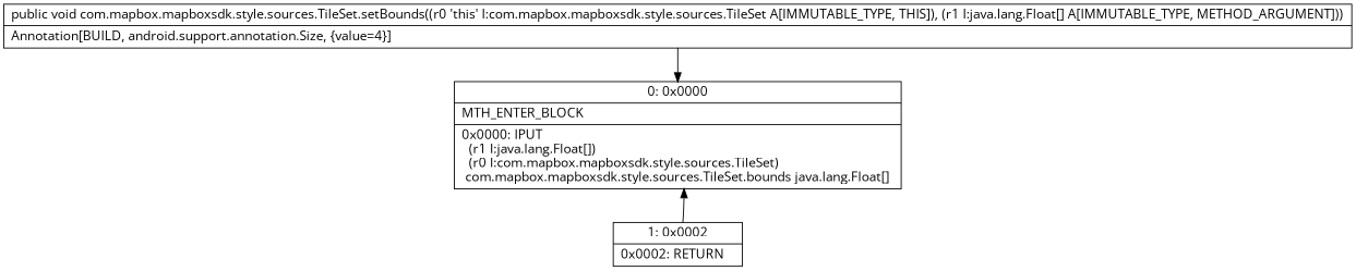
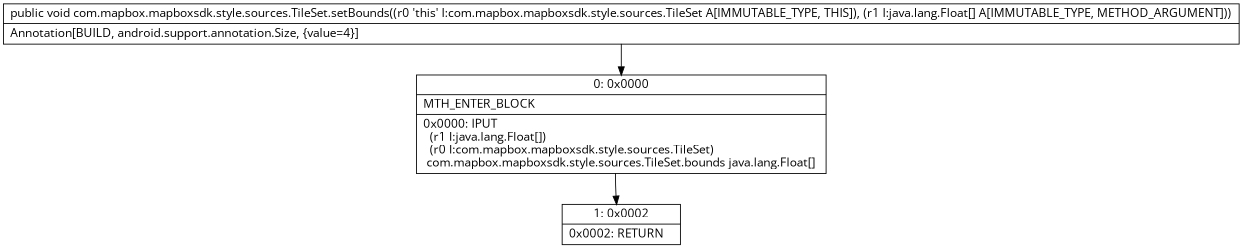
  digraph {
    fontname="Open Sans"
    node [shape=record fontname="Open Sans"]
    edge [fontname="Open Sans"]
    n1 [label="{0\:\ 0x0000|MTH_ENTER_BLOCK\l|0x0000: IPUT  \l  (r1 I:java.lang.Float[])\l  (r0 I:com.mapbox.mapboxsdk.style.sources.TileSet)\l com.mapbox.mapboxsdk.style.sources.TileSet.bounds java.lang.Float[] \l}"]
    n2 [label="{1\:\ 0x0002|0x0002: RETURN   \l}"]
    n3 [label="{public void com.mapbox.mapboxsdk.style.sources.TileSet.setBounds((r0 'this' I:com.mapbox.mapboxsdk.style.sources.TileSet A[IMMUTABLE_TYPE, THIS]), (r1 I:java.lang.Float[] A[IMMUTABLE_TYPE, METHOD_ARGUMENT]))  | Annotation[BUILD, android.support.annotation.Size, \{value=4\}]\l}"]
-   n2 -> n1
+   n1 -> n2
    n3 -> n1
  }
